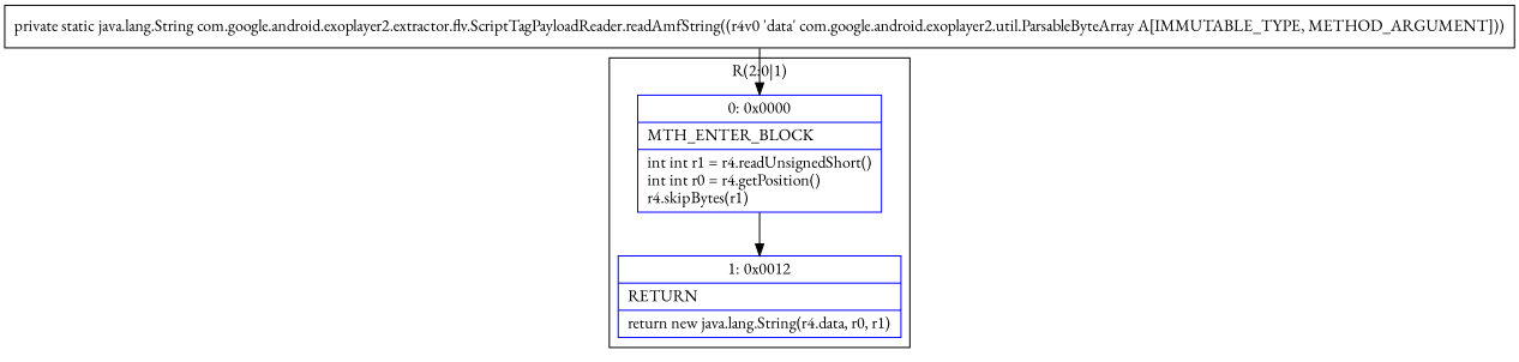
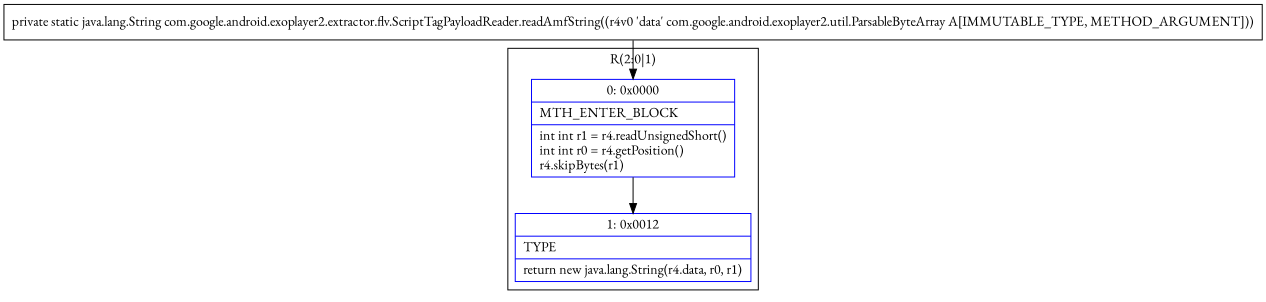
  digraph {
    fontname="EB Garamond"
    node [color=blue shape=record fontname="EB Garamond"]
    edge [fontname="EB Garamond"]
    n1 [label="{0\:\ 0x0000|MTH_ENTER_BLOCK\l|int int r1 = r4.readUnsignedShort()\lint int r0 = r4.getPosition()\lr4.skipBytes(r1)\l}"]
-   n2 [label="{1\:\ 0x0012|RETURN\l|return new java.lang.String(r4.data, r0, r1)\l}"]
+   n2 [label="{1\:\ 0x0012|TYPE\l|return new java.lang.String(r4.data, r0, r1)\l}"]
    n3 [label="{private static java.lang.String com.google.android.exoplayer2.extractor.flv.ScriptTagPayloadReader.readAmfString((r4v0 'data' com.google.android.exoplayer2.util.ParsableByteArray A[IMMUTABLE_TYPE, METHOD_ARGUMENT])) }" color=""]
    subgraph cluster_1 {
      label="R(2:0|1)"
      n1
      n2
    }
    n1 -> n2
    n3 -> n1
  }
